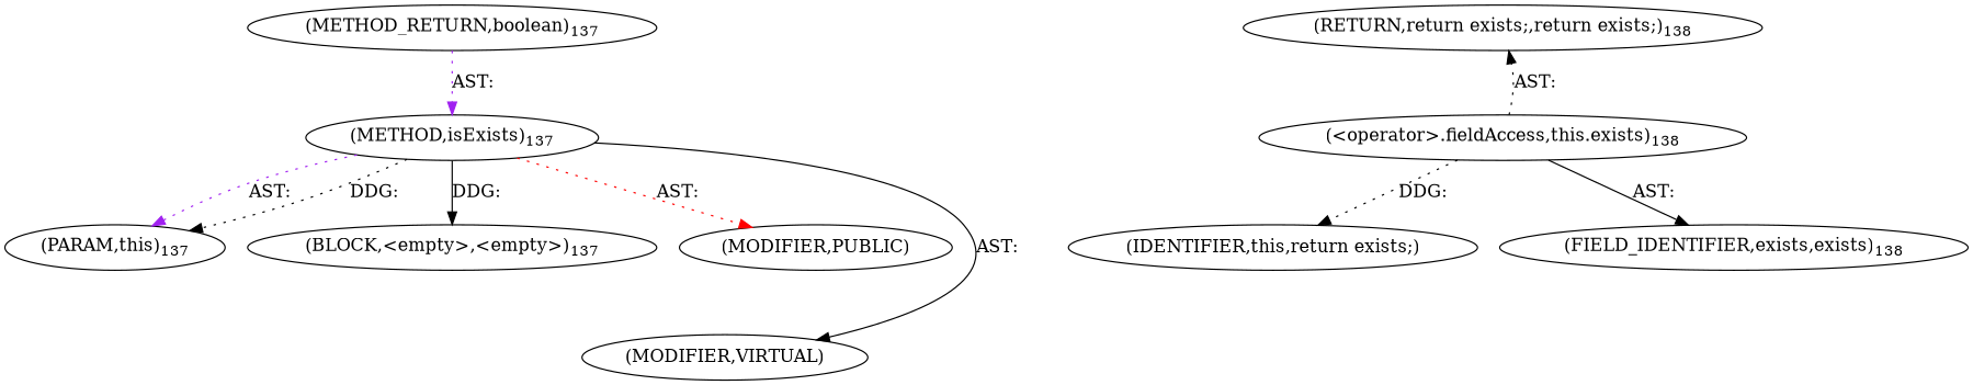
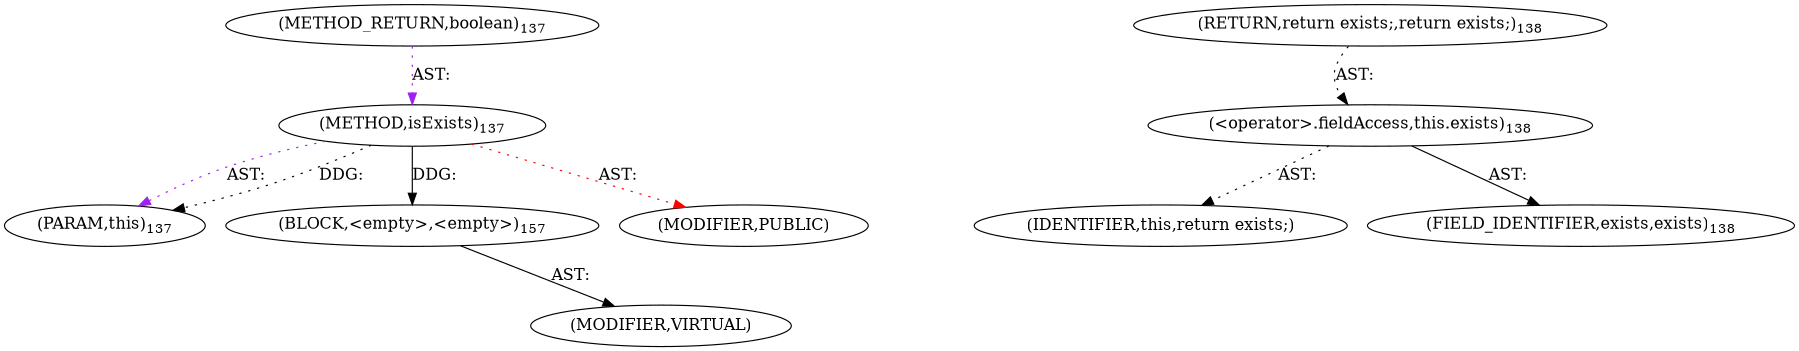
  digraph {
    edge [color=black style=dotted]
    n1 [label=<(METHOD,isExists)<SUB>137</SUB>>]
    n2 [label=<(PARAM,this)<SUB>137</SUB>>]
-   n3 [label=<(BLOCK,&lt;empty&gt;,&lt;empty&gt;)<SUB>137</SUB>>]
+   n3 [label=<(BLOCK,&lt;empty&gt;,&lt;empty&gt;)<SUB>157</SUB>>]
    n4 [label=<(MODIFIER,PUBLIC)>]
    n5 [label=<(MODIFIER,VIRTUAL)>]
    n6 [label=<(METHOD_RETURN,boolean)<SUB>137</SUB>>]
    n7 [label=<(RETURN,return exists;,return exists;)<SUB>138</SUB>>]
    n8 [label=<(&lt;operator&gt;.fieldAccess,this.exists)<SUB>138</SUB>>]
    n9 [label=<(IDENTIFIER,this,return exists;)>]
    n10 [label=<(FIELD_IDENTIFIER,exists,exists)<SUB>138</SUB>>]
    n1 -> n2 [color=purple label="AST: "]
    n1 -> n2 [label="DDG: "]
    n1 -> n3 [label="DDG: " style=solid]
    n1 -> n4 [color=red label="AST: "]
-   n1 -> n5 [label="AST: " style=solid]
+   n3 -> n5 [label="AST: " style=solid]
    n6 -> n1 [color=purple label="AST: "]
-   n8 -> n7 [label="AST: "]
-   n8 -> n9 [label="DDG: "]
+   n7 -> n8 [label="AST: "]
+   n8 -> n9 [label="AST: "]
    n8 -> n10 [label="AST: " style=solid]
  }
